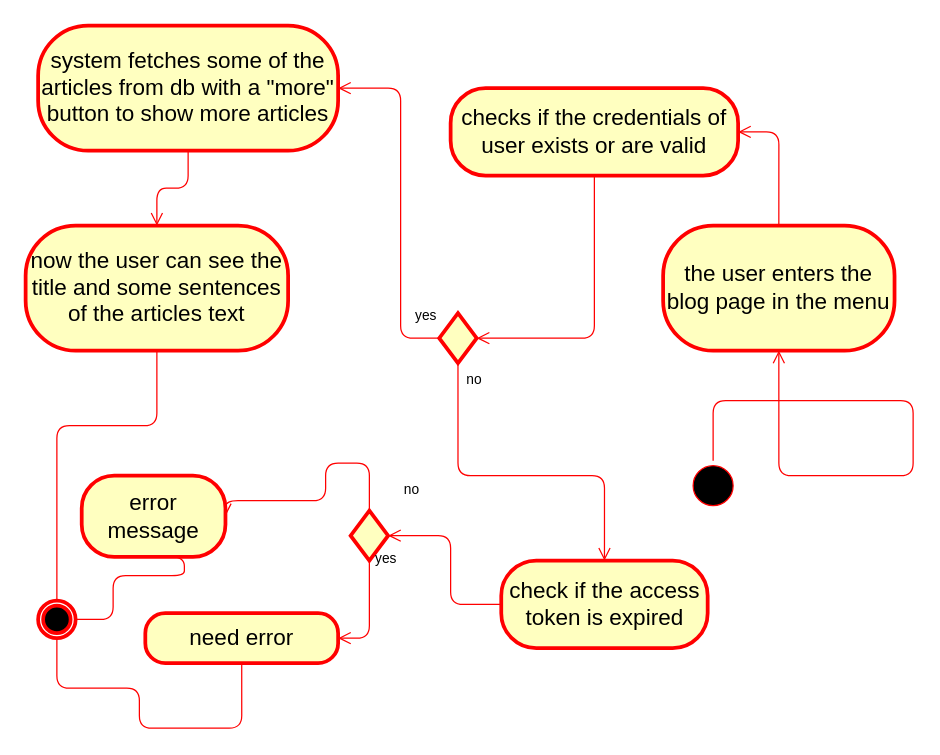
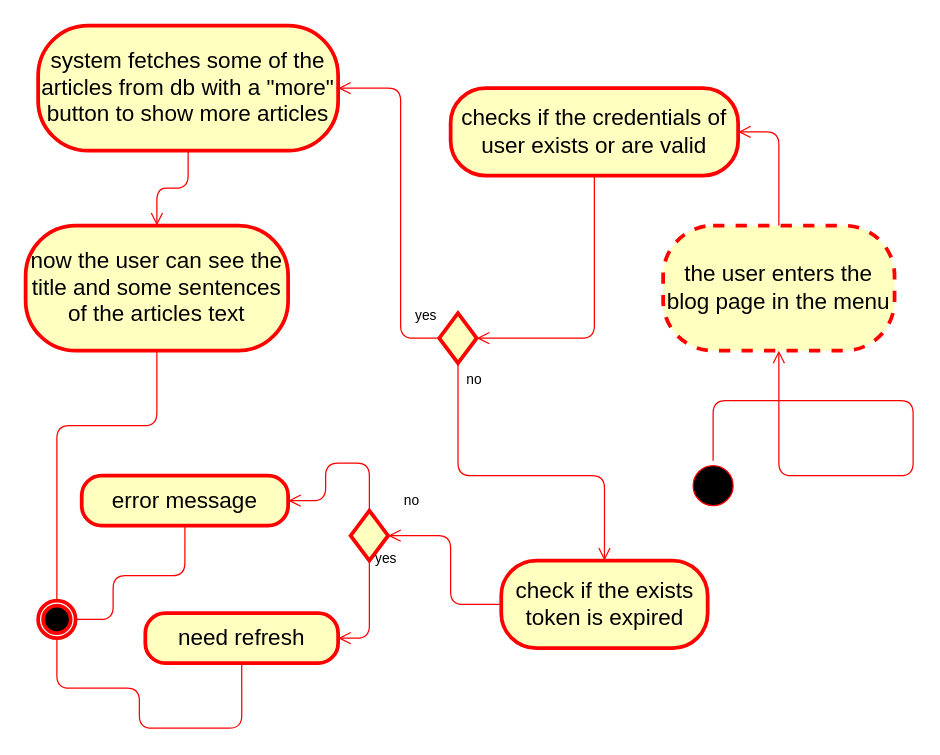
  <mxCell id="0" />
  <mxCell id="1" parent="0" />
  <mxCell id="2" value="" style="ellipse;html=1;shape=startState;fillColor=#000000;strokeColor=#ff0000;" parent="1" vertex="1"><mxGeometry x="550" y="368" width="40" height="40" as="geometry" /></mxCell>
  <mxCell id="3" value="" style="edgeStyle=orthogonalEdgeStyle;html=1;verticalAlign=bottom;endArrow=open;endSize=8;strokeColor=#ff0000;entryX=0.5;entryY=1;entryDx=0;entryDy=0;" parent="1" source="2" target="10" edge="1"><mxGeometry relative="1" as="geometry"><mxPoint x="640" y="120" as="targetPoint" /><mxPoint x="421" y="0" as="sourcePoint" /><Array as="points"><mxPoint x="570" y="320" /><mxPoint x="730" y="320" /><mxPoint x="730" y="380" /><mxPoint x="623" y="380" /></Array></mxGeometry></mxCell>
  <mxCell id="4" value="&lt;span style=&quot;font-size: 18px;&quot;&gt;checks if the credentials of user exists or are valid&lt;/span&gt;&lt;span style=&quot;font-size: 18px;&quot;&gt;&lt;br&gt;&lt;/span&gt;" style="rounded=1;whiteSpace=wrap;html=1;arcSize=40;fontColor=#000000;fillColor=#ffffc0;strokeColor=#ff0000;strokeWidth=3;" parent="1" vertex="1"><mxGeometry x="360" y="70" width="230" height="70" as="geometry" /></mxCell>
  <mxCell id="5" value="system fetches some of the articles from db with a &quot;more&quot; button to show more articles" style="rounded=1;whiteSpace=wrap;html=1;arcSize=40;fontColor=#000000;fillColor=#ffffc0;strokeColor=#ff0000;strokeWidth=3;fontSize=18;" parent="1" vertex="1"><mxGeometry x="30" y="20" width="240" height="100" as="geometry" /></mxCell>
  <mxCell id="6" value="" style="edgeStyle=orthogonalEdgeStyle;html=1;verticalAlign=bottom;endArrow=open;endSize=8;strokeColor=#ff0000;fontSize=18;startArrow=none;exitX=0.5;exitY=1;exitDx=0;exitDy=0;entryX=0.5;entryY=0;entryDx=0;entryDy=0;" parent="1" source="5" target="9" edge="1"><mxGeometry relative="1" as="geometry"><mxPoint x="178.556" y="240" as="targetPoint" /><mxPoint x="310.5" y="178" as="sourcePoint" /></mxGeometry></mxCell>
  <mxCell id="7" value="" style="edgeStyle=orthogonalEdgeStyle;html=1;verticalAlign=bottom;endArrow=none;endSize=8;strokeColor=#ff0000;labelBackgroundColor=none;fontFamily=Helvetica;fontSize=18;fontColor=#FFFFFF;exitX=0.5;exitY=1;exitDx=0;exitDy=0;entryX=0.5;entryY=0;entryDx=0;entryDy=0;" parent="1" source="9" target="8" edge="1"><mxGeometry relative="1" as="geometry"><mxPoint x="548" y="410" as="targetPoint" /><mxPoint x="430" y="220" as="sourcePoint" /><Array as="points"><mxPoint x="125" y="340" /><mxPoint x="45" y="340" /></Array></mxGeometry></mxCell>
  <mxCell id="8" value="" style="ellipse;html=1;shape=endState;fillColor=#000000;strokeColor=#ff0000;strokeWidth=3;fontFamily=Helvetica;fontSize=8;fontColor=#FFFFFF;" parent="1" vertex="1"><mxGeometry x="30" y="480" width="30" height="30" as="geometry" /></mxCell>
  <mxCell id="9" value="now the user can see the title and some sentences of the articles text" style="rounded=1;whiteSpace=wrap;html=1;arcSize=40;fontColor=#000000;fillColor=#ffffc0;strokeColor=#ff0000;strokeWidth=3;fontSize=18;" parent="1" vertex="1"><mxGeometry x="20" y="180" width="210" height="100" as="geometry" /></mxCell>
- <mxCell id="10" value="the user enters the blog page in the menu" style="rounded=1;whiteSpace=wrap;html=1;arcSize=40;fontColor=#000000;fillColor=#ffffc0;strokeColor=#ff0000;strokeWidth=3;fontSize=18;" vertex="1" parent="1"><mxGeometry x="530" y="180" width="185.13" height="100" as="geometry" /></mxCell>
+ <mxCell id="10" value="the user enters the blog page in the menu" style="rounded=1;whiteSpace=wrap;html=1;arcSize=40;fontColor=#000000;fillColor=#ffffc0;strokeColor=#ff0000;strokeWidth=3;fontSize=18;dashed=1;" vertex="1" parent="1"><mxGeometry x="530" y="180" width="185.13" height="100" as="geometry" /></mxCell>
  <mxCell id="11" value="" style="rhombus;whiteSpace=wrap;html=1;fillColor=#ffffc0;strokeColor=#ff0000;strokeWidth=3;fontSize=18;" vertex="1" parent="1"><mxGeometry x="350.88" y="250" width="30" height="40" as="geometry" /></mxCell>
  <mxCell id="12" value="no" style="edgeStyle=orthogonalEdgeStyle;html=1;align=left;verticalAlign=bottom;endArrow=open;endSize=8;strokeColor=#ff0000;exitX=0.5;exitY=1;exitDx=0;exitDy=0;labelBackgroundColor=none;entryX=0.5;entryY=0;entryDx=0;entryDy=0;" edge="1" parent="1" source="11" target="14"><mxGeometry x="-0.84" y="5" relative="1" as="geometry"><mxPoint x="390" y="478" as="targetPoint" /><mxPoint x="591.75" y="577.62" as="sourcePoint" /><Array as="points"><mxPoint x="366" y="380" /><mxPoint x="483" y="380" /></Array><mxPoint as="offset" /></mxGeometry></mxCell>
  <mxCell id="13" value="" style="edgeStyle=orthogonalEdgeStyle;html=1;verticalAlign=bottom;endArrow=open;endSize=8;strokeColor=#ff0000;entryX=1;entryY=0.5;entryDx=0;entryDy=0;exitX=0.5;exitY=0;exitDx=0;exitDy=0;" edge="1" parent="1" source="10" target="4"><mxGeometry relative="1" as="geometry"><mxPoint x="342.51" y="320.95" as="targetPoint" /><Array as="points"><mxPoint x="623" y="105" /></Array><mxPoint x="500" y="308" as="sourcePoint" /></mxGeometry></mxCell>
- <mxCell id="14" value="check if the access token is expired" style="rounded=1;whiteSpace=wrap;html=1;arcSize=40;fontColor=#000000;fillColor=#ffffc0;strokeColor=#ff0000;strokeWidth=3;fontSize=18;" vertex="1" parent="1"><mxGeometry x="400.5" y="448" width="165.13" height="70" as="geometry" /></mxCell>
+ <mxCell id="14" value="check if the exists token is expired" style="rounded=1;whiteSpace=wrap;html=1;arcSize=40;fontColor=#000000;fillColor=#ffffc0;strokeColor=#ff0000;strokeWidth=3;fontSize=18;" vertex="1" parent="1"><mxGeometry x="400.5" y="448" width="165.13" height="70" as="geometry" /></mxCell>
  <mxCell id="15" value="" style="rhombus;whiteSpace=wrap;html=1;fillColor=#ffffc0;strokeColor=#ff0000;strokeWidth=3;fontSize=18;" vertex="1" parent="1"><mxGeometry x="280" y="408" width="30" height="40" as="geometry" /></mxCell>
  <mxCell id="16" value="yes" style="edgeStyle=orthogonalEdgeStyle;html=1;align=left;verticalAlign=bottom;endArrow=open;endSize=8;strokeColor=#ff0000;exitX=0.5;exitY=1;exitDx=0;exitDy=0;labelBackgroundColor=none;entryX=1;entryY=0.5;entryDx=0;entryDy=0;" edge="1" parent="1" source="15" target="20"><mxGeometry x="-0.83" y="3" relative="1" as="geometry"><mxPoint x="727.13" y="757.93" as="targetPoint" /><mxPoint x="913.88" y="847.55" as="sourcePoint" /><Array as="points"><mxPoint x="295" y="510" /></Array><mxPoint as="offset" /></mxGeometry></mxCell>
  <mxCell id="17" value="no" style="edgeStyle=orthogonalEdgeStyle;html=1;align=left;verticalAlign=top;endArrow=open;endSize=8;strokeColor=#ff0000;exitX=0.5;exitY=0;exitDx=0;exitDy=0;labelBackgroundColor=none;entryX=1;entryY=0.5;entryDx=0;entryDy=0;" edge="1" parent="1" source="15" target="19"><mxGeometry x="-0.689" y="-26" relative="1" as="geometry"><mxPoint x="460" y="638" as="targetPoint" /><mxPoint x="897" y="883.93" as="sourcePoint" /><mxPoint as="offset" /><Array as="points"><mxPoint x="295" y="370" /><mxPoint x="260" y="370" /><mxPoint x="260" y="400" /></Array></mxGeometry></mxCell>
  <mxCell id="18" value="" style="edgeStyle=orthogonalEdgeStyle;html=1;verticalAlign=bottom;endArrow=open;endSize=8;strokeColor=#ff0000;entryX=1;entryY=0.5;entryDx=0;entryDy=0;exitX=0;exitY=0.5;exitDx=0;exitDy=0;" edge="1" parent="1" source="14" target="15"><mxGeometry relative="1" as="geometry"><mxPoint x="664.64" y="590.88" as="targetPoint" /><Array as="points"><mxPoint x="360" y="483" /><mxPoint x="360" y="428" /></Array><mxPoint x="644.13" y="606.93" as="sourcePoint" /></mxGeometry></mxCell>
- <mxCell id="19" value="error message" style="rounded=1;whiteSpace=wrap;html=1;arcSize=40;fontColor=#000000;fillColor=#ffffc0;strokeColor=#ff0000;strokeWidth=3;fontSize=18;" vertex="1" parent="1"><mxGeometry x="64.87" y="380" width="115" height="65" as="geometry" /></mxCell>
- <mxCell id="20" value="need error" style="rounded=1;whiteSpace=wrap;html=1;arcSize=40;fontColor=#000000;fillColor=#ffffc0;strokeColor=#ff0000;strokeWidth=3;fontSize=18;" vertex="1" parent="1"><mxGeometry x="115.75" y="490" width="154.25" height="40" as="geometry" /></mxCell>
+ <mxCell id="19" value="error message" style="rounded=1;whiteSpace=wrap;html=1;arcSize=40;fontColor=#000000;fillColor=#ffffc0;strokeColor=#ff0000;strokeWidth=3;fontSize=18;" vertex="1" parent="1"><mxGeometry x="64.87" y="380" width="165.13" height="40" as="geometry" /></mxCell>
+ <mxCell id="20" value="need refresh" style="rounded=1;whiteSpace=wrap;html=1;arcSize=40;fontColor=#000000;fillColor=#ffffc0;strokeColor=#ff0000;strokeWidth=3;fontSize=18;" vertex="1" parent="1"><mxGeometry x="115.75" y="490" width="154.25" height="40" as="geometry" /></mxCell>
  <mxCell id="21" value="yes" style="edgeStyle=orthogonalEdgeStyle;html=1;align=left;verticalAlign=top;endArrow=open;endSize=8;strokeColor=#ff0000;exitX=0;exitY=0.5;exitDx=0;exitDy=0;labelBackgroundColor=none;entryX=1;entryY=0.5;entryDx=0;entryDy=0;" edge="1" parent="1" source="11" target="5"><mxGeometry x="-0.555" y="-10" relative="1" as="geometry"><mxPoint x="244" y="410" as="targetPoint" /><mxPoint x="385" y="200" as="sourcePoint" /><mxPoint as="offset" /><Array as="points"><mxPoint x="320" y="270" /><mxPoint x="320" y="70" /></Array></mxGeometry></mxCell>
  <mxCell id="22" value="" style="edgeStyle=orthogonalEdgeStyle;html=1;verticalAlign=bottom;endArrow=none;endSize=8;strokeColor=#ff0000;labelBackgroundColor=none;fontFamily=Helvetica;fontSize=18;fontColor=#FFFFFF;exitX=0.5;exitY=1;exitDx=0;exitDy=0;entryX=1;entryY=0.5;entryDx=0;entryDy=0;" edge="1" parent="1" source="19" target="8"><mxGeometry relative="1" as="geometry"><mxPoint x="70" y="510" as="targetPoint" /><mxPoint x="135" y="290" as="sourcePoint" /><Array as="points"><mxPoint x="147" y="460" /><mxPoint x="90" y="460" /><mxPoint x="90" y="495" /></Array></mxGeometry></mxCell>
  <mxCell id="23" value="" style="edgeStyle=orthogonalEdgeStyle;html=1;verticalAlign=bottom;endArrow=none;endSize=8;strokeColor=#ff0000;labelBackgroundColor=none;fontFamily=Helvetica;fontSize=18;fontColor=#FFFFFF;exitX=0.5;exitY=1;exitDx=0;exitDy=0;entryX=0.5;entryY=1;entryDx=0;entryDy=0;" edge="1" parent="1" source="20" target="8"><mxGeometry relative="1" as="geometry"><mxPoint x="81.28" y="617" as="targetPoint" /><mxPoint x="168.715" y="570" as="sourcePoint" /><Array as="points"><mxPoint x="193" y="582" /><mxPoint x="111" y="582" /><mxPoint x="111" y="550" /><mxPoint x="45" y="550" /></Array></mxGeometry></mxCell>
  <mxCell id="24" value="" style="edgeStyle=orthogonalEdgeStyle;html=1;verticalAlign=bottom;endArrow=open;endSize=8;strokeColor=#ff0000;entryX=1;entryY=0.5;entryDx=0;entryDy=0;exitX=0.5;exitY=1;exitDx=0;exitDy=0;" edge="1" parent="1" source="4" target="11"><mxGeometry relative="1" as="geometry"><mxPoint x="430" y="250" as="targetPoint" /><Array as="points"><mxPoint x="475" y="270" /></Array><mxPoint x="472.565" y="325" as="sourcePoint" /></mxGeometry></mxCell>
